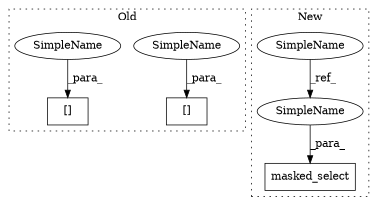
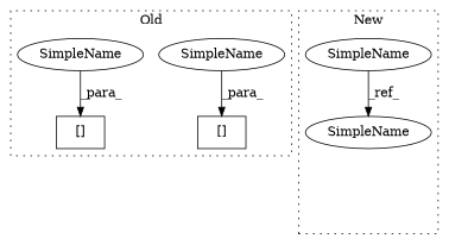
  digraph {
    node [a=42 l=10 shape=ellipse]
    n1 [a=2 l="10,1" label="[]" s="2065,2085" shape=box]
    n2 [a=2 l="2,1" label="[]" s="1958,1970" shape=box]
    n3 [label=SimpleName s=2075]
    n4 [label=SimpleName s=1960]
-   n5 [a=32 l="14,1" label=masked_select s="1614,1638" shape=box]
    n6 [label=SimpleName s=1142]
    n7 [label=SimpleName s=1628]
    subgraph cluster_1 {
      label=Old
      style=dotted
      n1
      n2
      n3
      n4
    }
    subgraph cluster_2 {
      label=New
      style=dotted
-     n5
      n6
      n7
    }
    n3 -> n1 [label=_para_]
    n4 -> n2 [label=_para_]
    n6 -> n7 [label=_ref_]
-   n7 -> n5 [label=_para_]
  }
